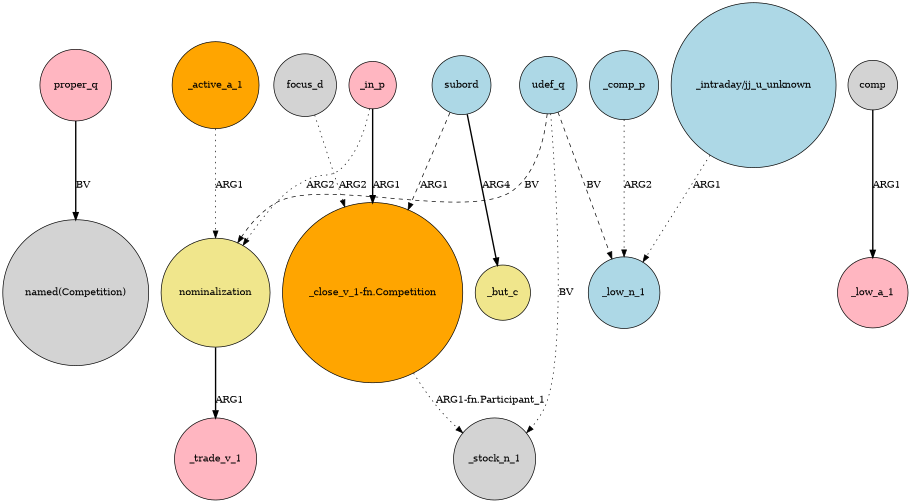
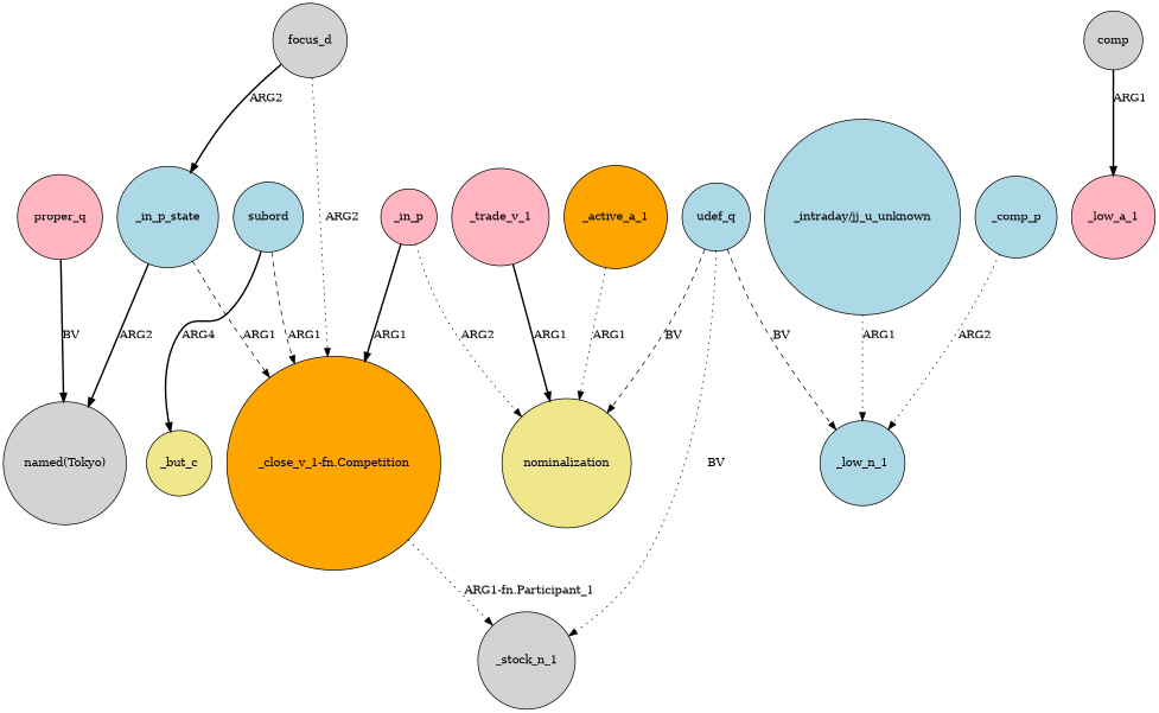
  digraph {
    node [fillcolor=lightblue shape=circle style=filled]
    edge [style=bold]
    proper_q [fillcolor=lightpink]
-   "named(Tokyo)" [fillcolor=lightgrey label="named(Competition)"]
+   "named(Tokyo)" [fillcolor=lightgrey]
    nominalization [fillcolor=khaki]
    _trade_v_1 [fillcolor=lightpink]
    "_close_v_1-fn.Competition" [fillcolor=orange]
    subord
    _but_c [fillcolor=khaki]
    _stock_n_1 [fillcolor=lightgrey]
+   _in_p_state
    _active_a_1 [fillcolor=orange]
    focus_d [fillcolor=lightgrey]
    comp [fillcolor=lightgrey]
    _low_a_1 [fillcolor=lightpink]
    udef_q
    _low_n_1
    _in_p [fillcolor=lightpink]
    "_intraday/jj_u_unknown"
    n18 [label=_comp_p]
    proper_q -> "named(Tokyo)" [label=BV]
-   nominalization -> _trade_v_1 [label=ARG1]
+   _trade_v_1 -> nominalization [label=ARG1]
    "_close_v_1-fn.Competition" -> _stock_n_1 [label="ARG1-fn.Participant_1" style=dotted]
    subord -> "_close_v_1-fn.Competition" [label=ARG1 style=dashed]
    subord -> _but_c [label=ARG4]
+   _in_p_state -> "named(Tokyo)" [label=ARG2]
+   _in_p_state -> "_close_v_1-fn.Competition" [label=ARG1 style=dashed]
    _active_a_1 -> nominalization [label=ARG1 style=dotted]
    focus_d -> "_close_v_1-fn.Competition" [label=ARG2 style=dotted]
+   focus_d -> _in_p_state [label=ARG2]
    comp -> _low_a_1 [label=ARG1]
    udef_q -> nominalization [label=BV style=dashed]
    udef_q -> _stock_n_1 [label=BV style=dotted]
    udef_q -> _low_n_1 [label=BV style=dashed]
    _in_p -> nominalization [label=ARG2 style=dotted]
    _in_p -> "_close_v_1-fn.Competition" [label=ARG1]
    "_intraday/jj_u_unknown" -> _low_n_1 [label=ARG1 style=dotted]
    n18 -> _low_n_1 [label=ARG2 style=dotted]
  }
